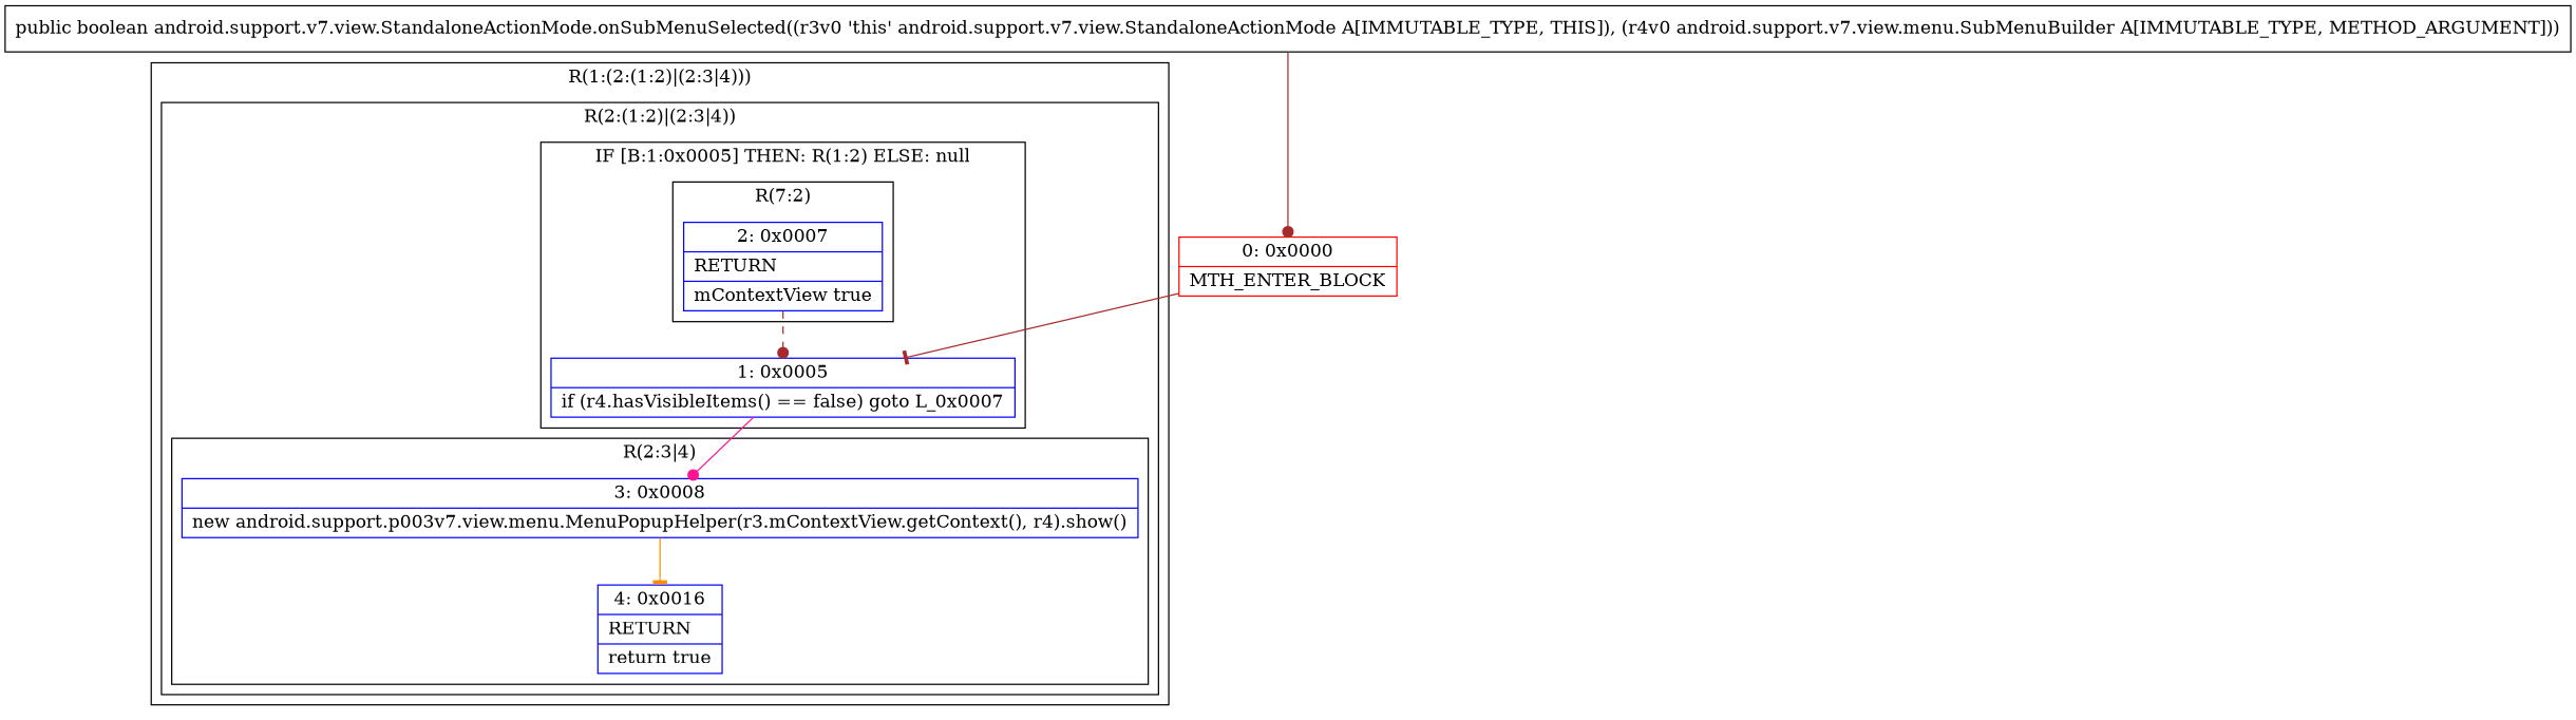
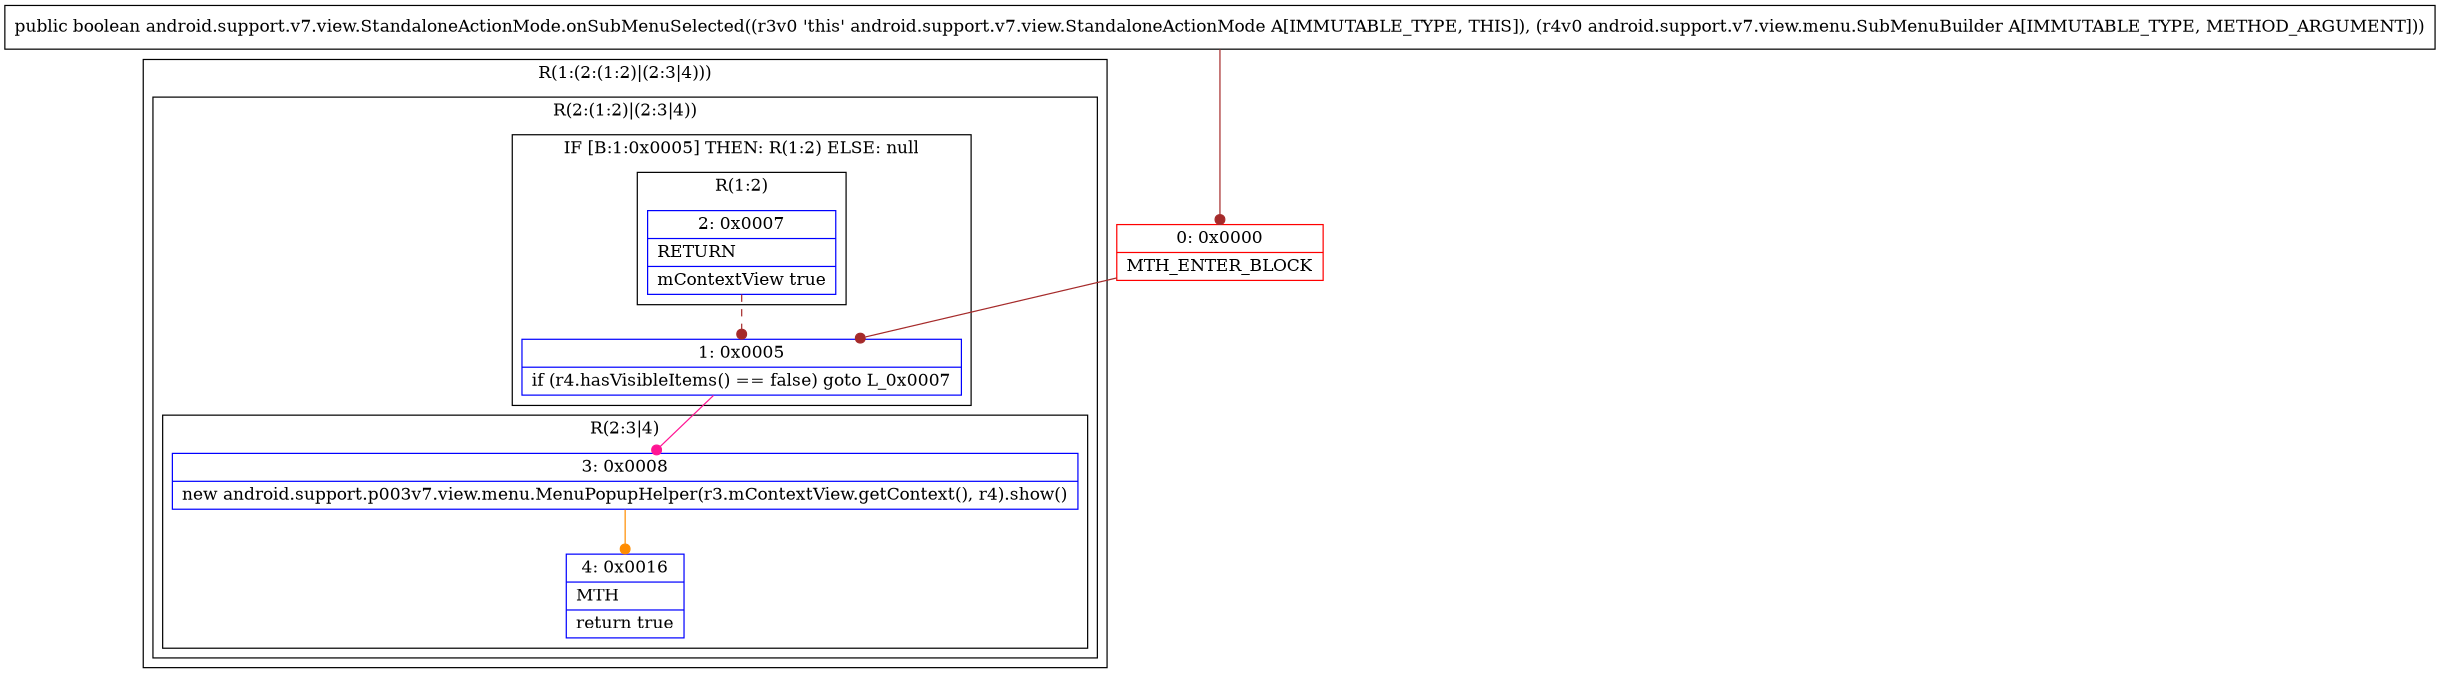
  digraph {
    node [color=blue shape=record]
    edge [arrowhead=dot color=brown style=solid]
    n1 [label="{2\:\ 0x0007|RETURN\l|mContextView true\l}"]
    n2 [label="{1\:\ 0x0005|if (r4.hasVisibleItems() == false) goto L_0x0007\l}"]
    n3 [label="{3\:\ 0x0008|new android.support.p003v7.view.menu.MenuPopupHelper(r3.mContextView.getContext(), r4).show()\l}"]
-   n4 [label="{4\:\ 0x0016|RETURN\l|return true\l}"]
+   n4 [label="{4\:\ 0x0016|MTH\l|return true\l}"]
    n5 [color=red label="{0\:\ 0x0000|MTH_ENTER_BLOCK\l}"]
    n6 [label="{public boolean android.support.v7.view.StandaloneActionMode.onSubMenuSelected((r3v0 'this' android.support.v7.view.StandaloneActionMode A[IMMUTABLE_TYPE, THIS]), (r4v0 android.support.v7.view.menu.SubMenuBuilder A[IMMUTABLE_TYPE, METHOD_ARGUMENT])) }" color=""]
    subgraph cluster_1 {
      label="R(1:(2:(1:2)|(2:3|4)))"
      subgraph cluster_2 {
        label="R(2:(1:2)|(2:3|4))"
        subgraph cluster_3 {
          label="IF [B:1:0x0005] THEN: R(1:2) ELSE: null"
          n2
          subgraph cluster_4 {
-           label="R(7:2)"
+           label="R(1:2)"
            n1
          }
        }
        subgraph cluster_5 {
          label="R(2:3|4)"
          n3
          n4
        }
      }
    }
    n1 -> n2 [style=dashed]
    n2 -> n3 [color=deeppink]
-   n3 -> n4 [arrowhead=tee color=darkorange]
-   n5 -> n2 [arrowhead=tee]
+   n3 -> n4 [color=darkorange]
+   n5 -> n2
    n6 -> n5
  }
